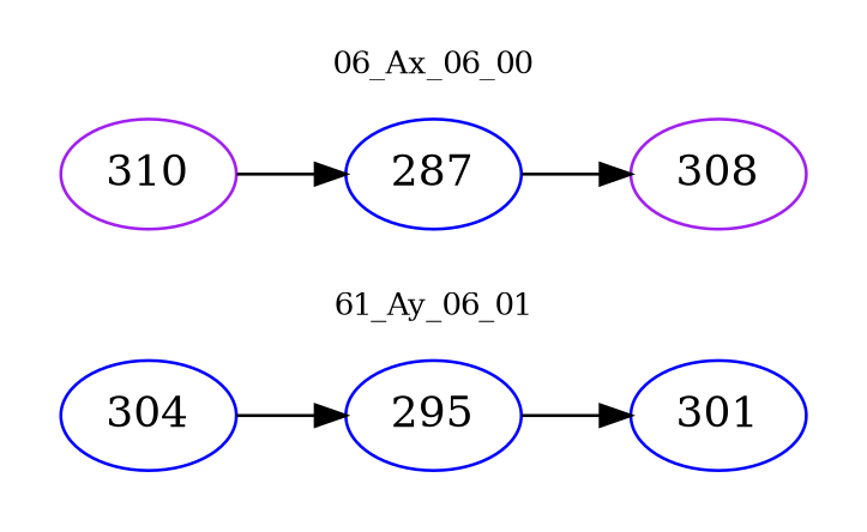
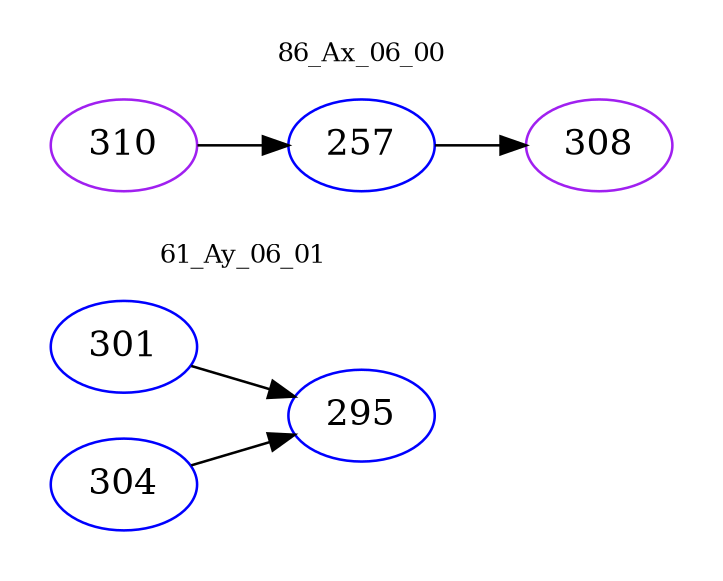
  digraph {
    rankdir=LR
    node [color=blue]
    edge [color=black]
    n1 [label=301]
    n2 [label=295]
    n3 [label=304]
    n4 [color=purple label=310]
-   n5 [label=287]
+   n5 [label=257]
    n6 [color=purple label=308]
    subgraph cluster_1 {
      color=white
      fontsize=10
      label="61_Ay_06_01"
      n1
      n2
      n3
    }
    subgraph cluster_2 {
      color=white
      fontsize=10
-     label="06_Ax_06_00"
+     label="86_Ax_06_00"
      n4
      n5
      n6
    }
-   n2 -> n1
+   n1 -> n2
    n3 -> n2
    n4 -> n5
    n5 -> n6
  }
